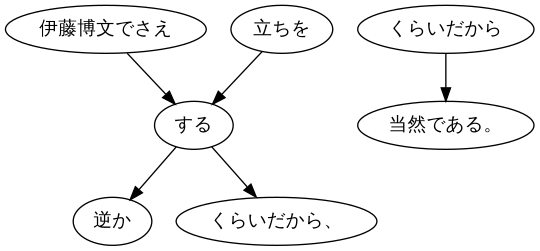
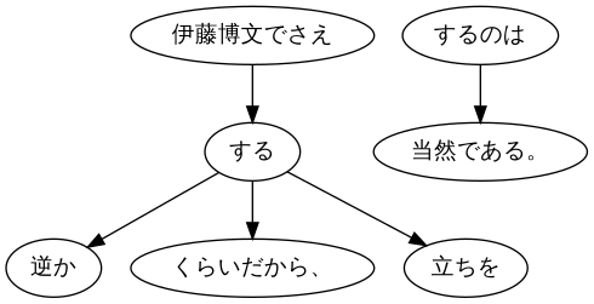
  digraph {
    fontname="DejaVu Serif"
    node [fontname="DejaVu Serif"]
    edge [fontname="DejaVu Serif"]
    n1 [label="伊藤博文でさえ"]
    n2 [label="する"]
    n3 [label="逆か"]
    n4 [label="くらいだから、"]
    n5 [label="立ちを"]
-   n6 [label="くらいだから"]
+   n6 [label="するのは"]
    n7 [label="当然である。"]
    n1 -> n2
    n2 -> n3
    n2 -> n4
-   n5 -> n2
+   n2 -> n5
    n6 -> n7
  }
